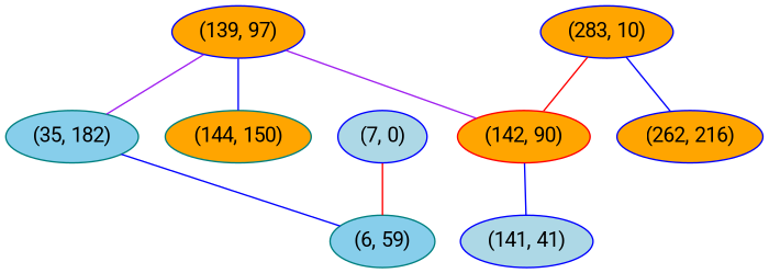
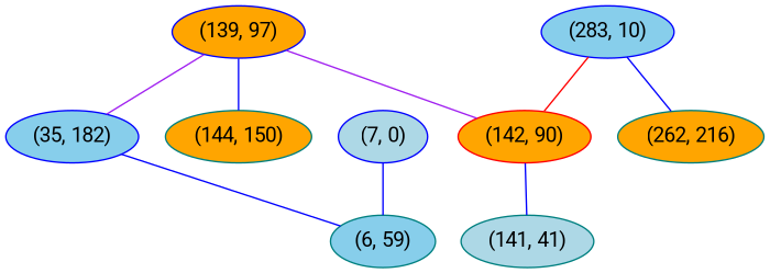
  graph {
    fontname=Roboto
    node [color=blue fillcolor=orange fontname=Roboto style=filled]
    edge [color=blue fontname=Roboto weight=1]
    "(139, 97)"
-   "(35, 182)" [color=teal fillcolor=skyblue]
+   "(35, 182)" [fillcolor=skyblue]
    "(144, 150)" [color=teal]
    "(142, 90)" [color=red]
    "(6, 59)" [color=teal fillcolor=skyblue]
-   "(141, 41)" [fillcolor=lightblue]
+   "(141, 41)" [color=teal fillcolor=lightblue]
    n7 [fillcolor=lightblue label="(7, 0)"]
-   "(283, 10)"
-   "(262, 216)"
+   "(283, 10)" [fillcolor=skyblue]
+   "(262, 216)" [color=teal]
    "(139, 97)" -- "(35, 182)" [color=purple]
    "(139, 97)" -- "(144, 150)"
    "(139, 97)" -- "(142, 90)" [color=purple]
    "(35, 182)" -- "(6, 59)"
    "(142, 90)" -- "(141, 41)"
-   n7 -- "(6, 59)" [color=red weight=4]
+   n7 -- "(6, 59)" [weight=4]
    "(283, 10)" -- "(142, 90)" [color=red]
    "(283, 10)" -- "(262, 216)"
  }
